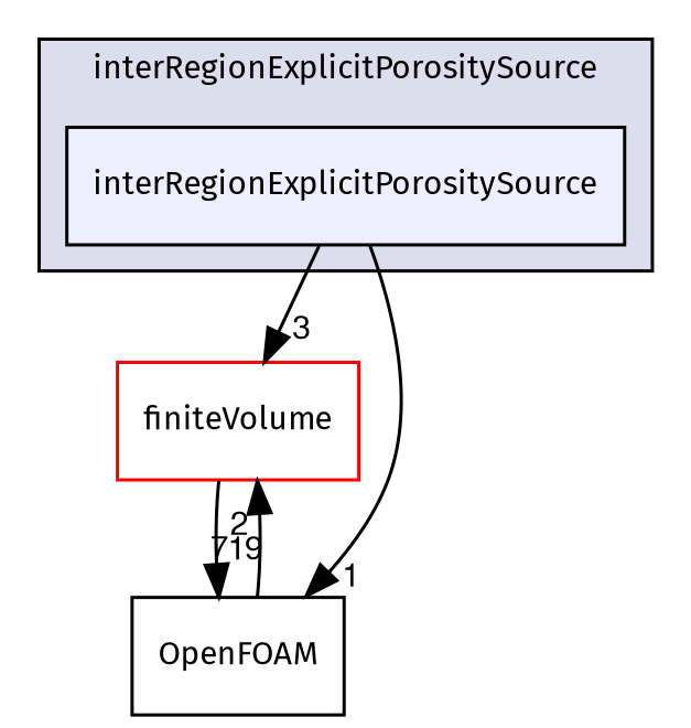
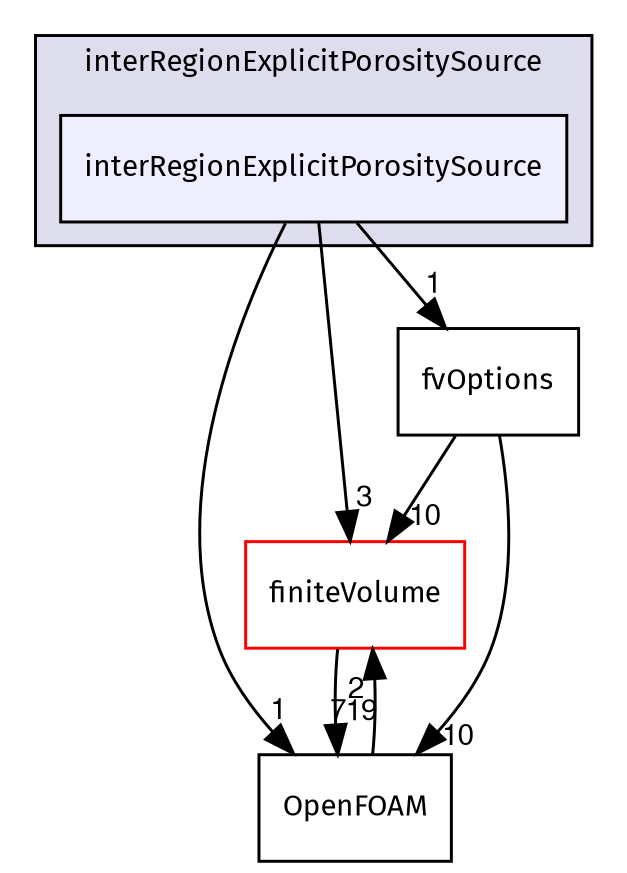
  digraph {
    compound=true
    fontname="Fira Sans"
    node [fontname="Fira Sans" fontsize=10 shape=box]
    edge [fontname="Fira Sans" headlabel=1 labeldistance=1.5 labelfontname=FreeSans labelfontsize=10]
    n1 [fillcolor="#eeeeff" label=interRegionExplicitPorositySource pencolor=black style=filled]
    n2 [color=red label=finiteVolume]
    n3 [color=black label=OpenFOAM]
+   n4 [label=fvOptions]
    subgraph cluster_1 {
      bgcolor="#ddddee"
      fontsize=10
      label=interRegionExplicitPorositySource
      pencolor=black
      n1
    }
    n1 -> n2 [headlabel=3]
    n1 -> n3
+   n1 -> n4
    n2 -> n3 [headlabel=719]
    n3 -> n2 [headlabel=2]
+   n4 -> n2 [headlabel=10]
+   n4 -> n3 [headlabel=10]
  }
